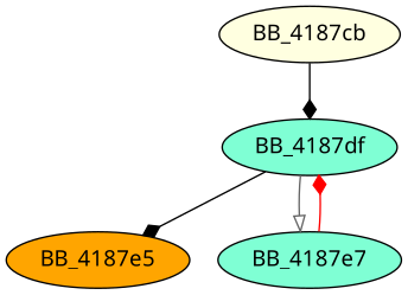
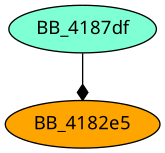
  digraph {
    fontname="Noto Sans"
    node [fillcolor=aquamarine fontname="Noto Sans" style=filled]
    edge [arrowhead=diamond color=black fontname="Noto Sans"]
-   BB_4187cb [fillcolor=lightyellow]
    BB_4187df
-   BB_4187e5 [fillcolor=orange]
-   BB_4187e7
-   BB_4187cb -> BB_4187df
+   BB_4187e5 [fillcolor=orange label=BB_4182e5]
    BB_4187df -> BB_4187e5
-   BB_4187df -> BB_4187e7 [arrowhead=onormal color=gray40]
-   BB_4187e7 -> BB_4187df [color=red]
  }
